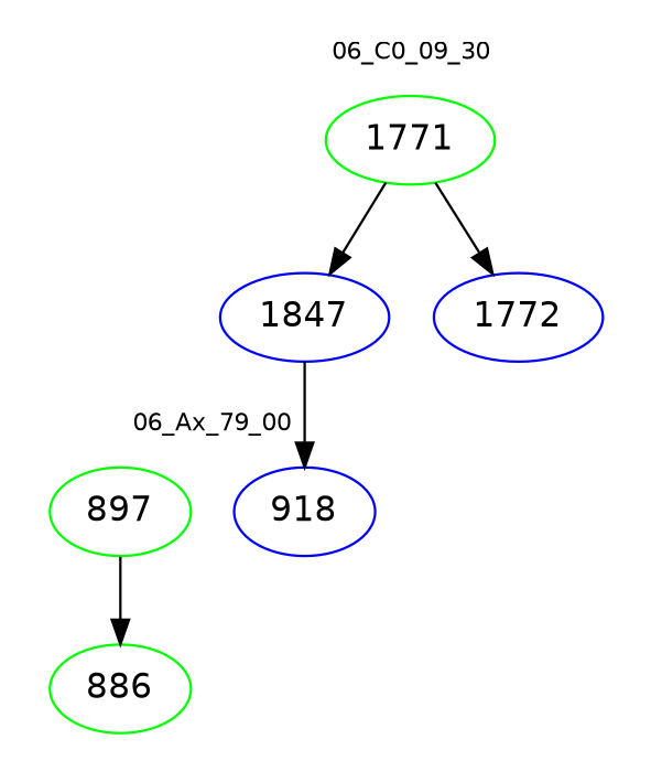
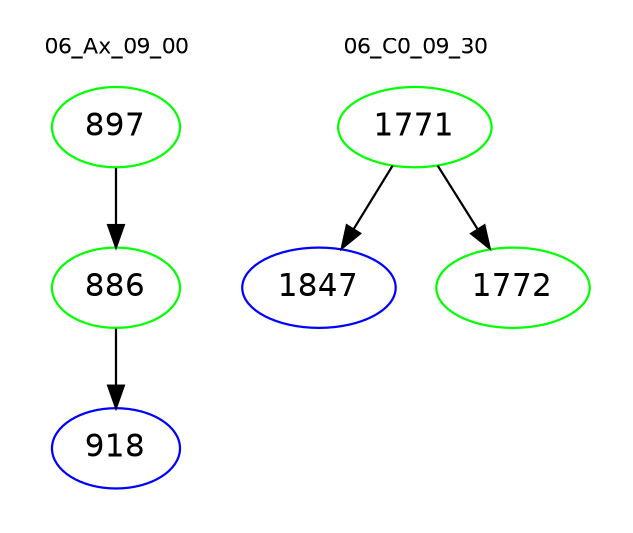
  digraph {
    fontname="DejaVu Sans"
    node [color=green fontname="DejaVu Sans"]
    edge [color=black fontname="DejaVu Sans"]
    n1 [label=886]
    n2 [color=blue label=918]
    n3 [label=897]
    n4 [label=1771]
    n5 [color=blue label=1847]
-   n6 [color=blue label=1772]
+   n6 [label=1772]
    subgraph cluster_1 {
      color=white
      fontsize=10
-     label="06_Ax_79_00"
+     label="06_Ax_09_00"
      n1
      n2
      n3
    }
    subgraph cluster_2 {
      color=white
      fontsize=10
      label="06_C0_09_30"
      n4
      n5
      n6
    }
-   n5 -> n2
+   n1 -> n2
    n3 -> n1
    n4 -> n5
    n4 -> n6
  }
